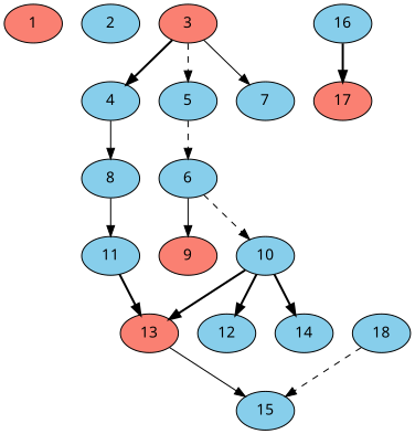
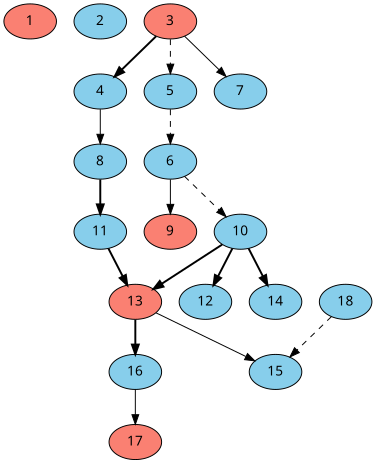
  digraph {
    fontname="Noto Sans"
    node [alpha=0.09 fillcolor=skyblue fontname="Noto Sans" style=filled]
    edge [fontname="Noto Sans" style=bold]
    1 [expect_size=3023069724170944 fillcolor=salmon]
    2 [alpha=0.13 expect_size=2847772416922181]
    3 [alpha=0.20 expect_size=121098072777020 fillcolor=salmon]
    4 [alpha=0.08 expect_size=13087101289233]
    5 [expect_size=7377751968332060]
    7 [alpha=0.01 expect_size=496074319030386688]
    8 [alpha=0.19 expect_size=218249893407983]
    6 [alpha=0.06 expect_size=26740844336187]
    11 [alpha=0.01 expect_size=38408614329853384]
    9 [alpha=0.00 expect_size=17506561628468626 fillcolor=salmon]
    10 [alpha=0.05 expect_size=4073404495822848000]
    13 [alpha=0.14 expect_size=14591126850474266 fillcolor=salmon]
    12 [alpha=0.10 expect_size=53949772513493]
    14 [alpha=0.11 expect_size=1034137260670402]
    15 [alpha=0.14 expect_size=264469248541099]
    16 [alpha=0.03 expect_size=3856500790386005]
    17 [alpha=0.17 expect_size=160384288149900 fillcolor=salmon]
    18 [alpha=0.07 expect_size=7808915803181827]
    3 -> 4
    3 -> 5 [style=dashed]
    3 -> 7 [style=solid]
    4 -> 8 [style=solid]
    5 -> 6 [style=dashed]
-   8 -> 11 [style=solid]
+   8 -> 11
    6 -> 9 [style=solid]
    6 -> 10 [style=dashed]
    11 -> 13
    10 -> 13
    10 -> 12
    10 -> 14
    13 -> 15 [style=solid]
-   16 -> 17
+   13 -> 16
+   16 -> 17 [style=solid]
    18 -> 15 [style=dashed]
  }
